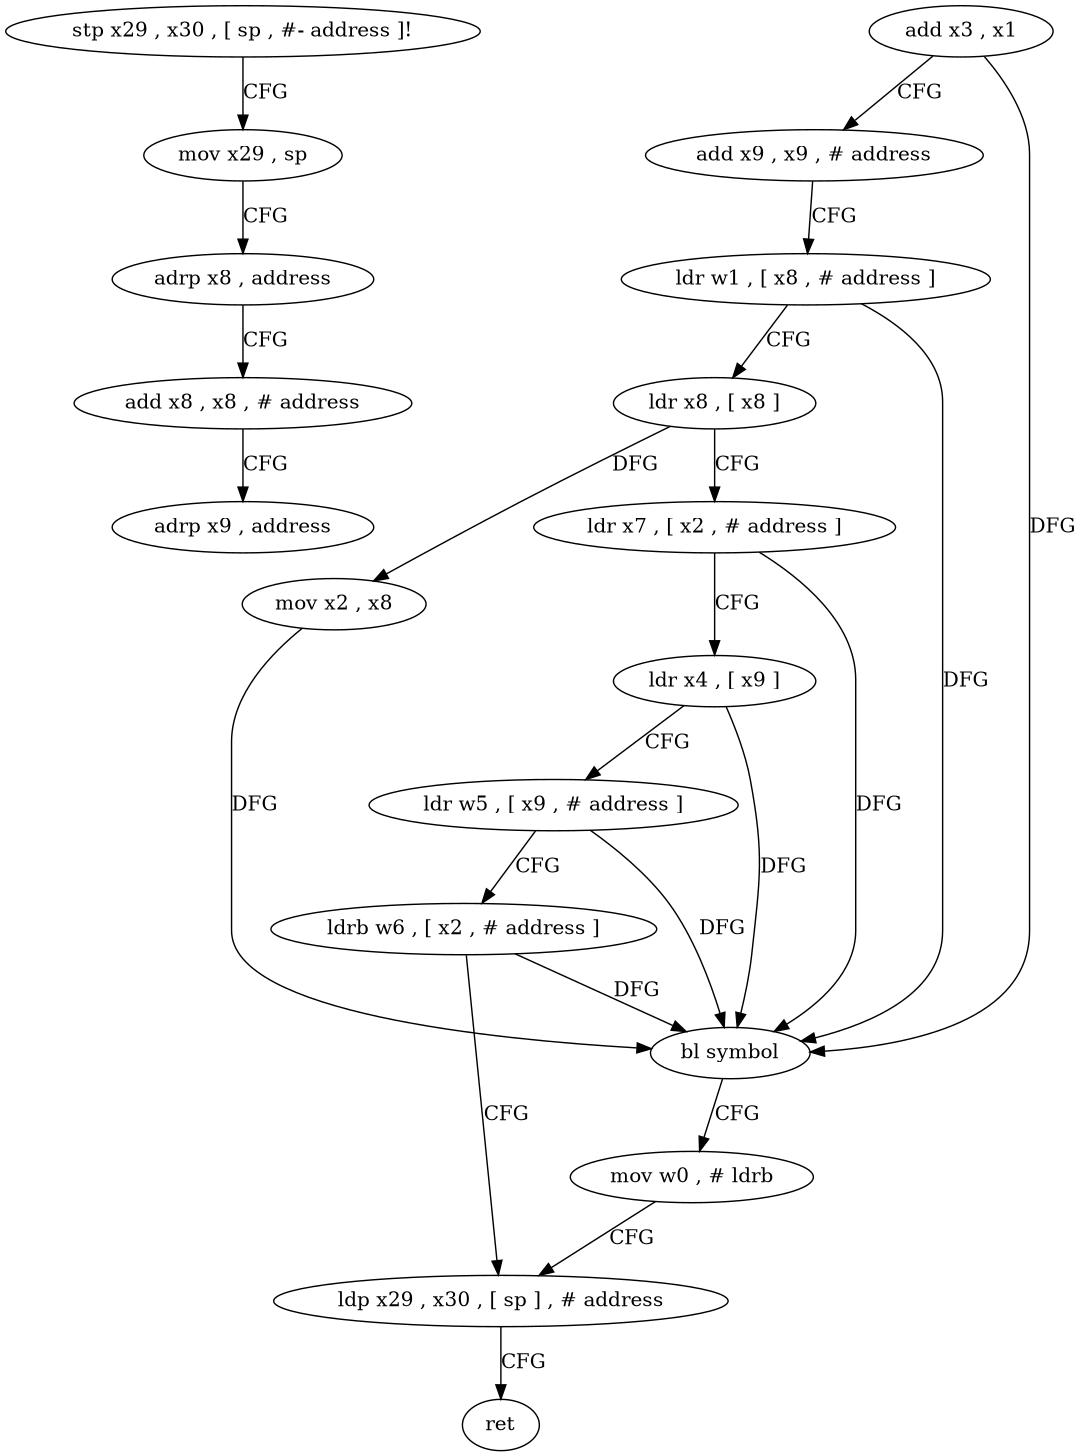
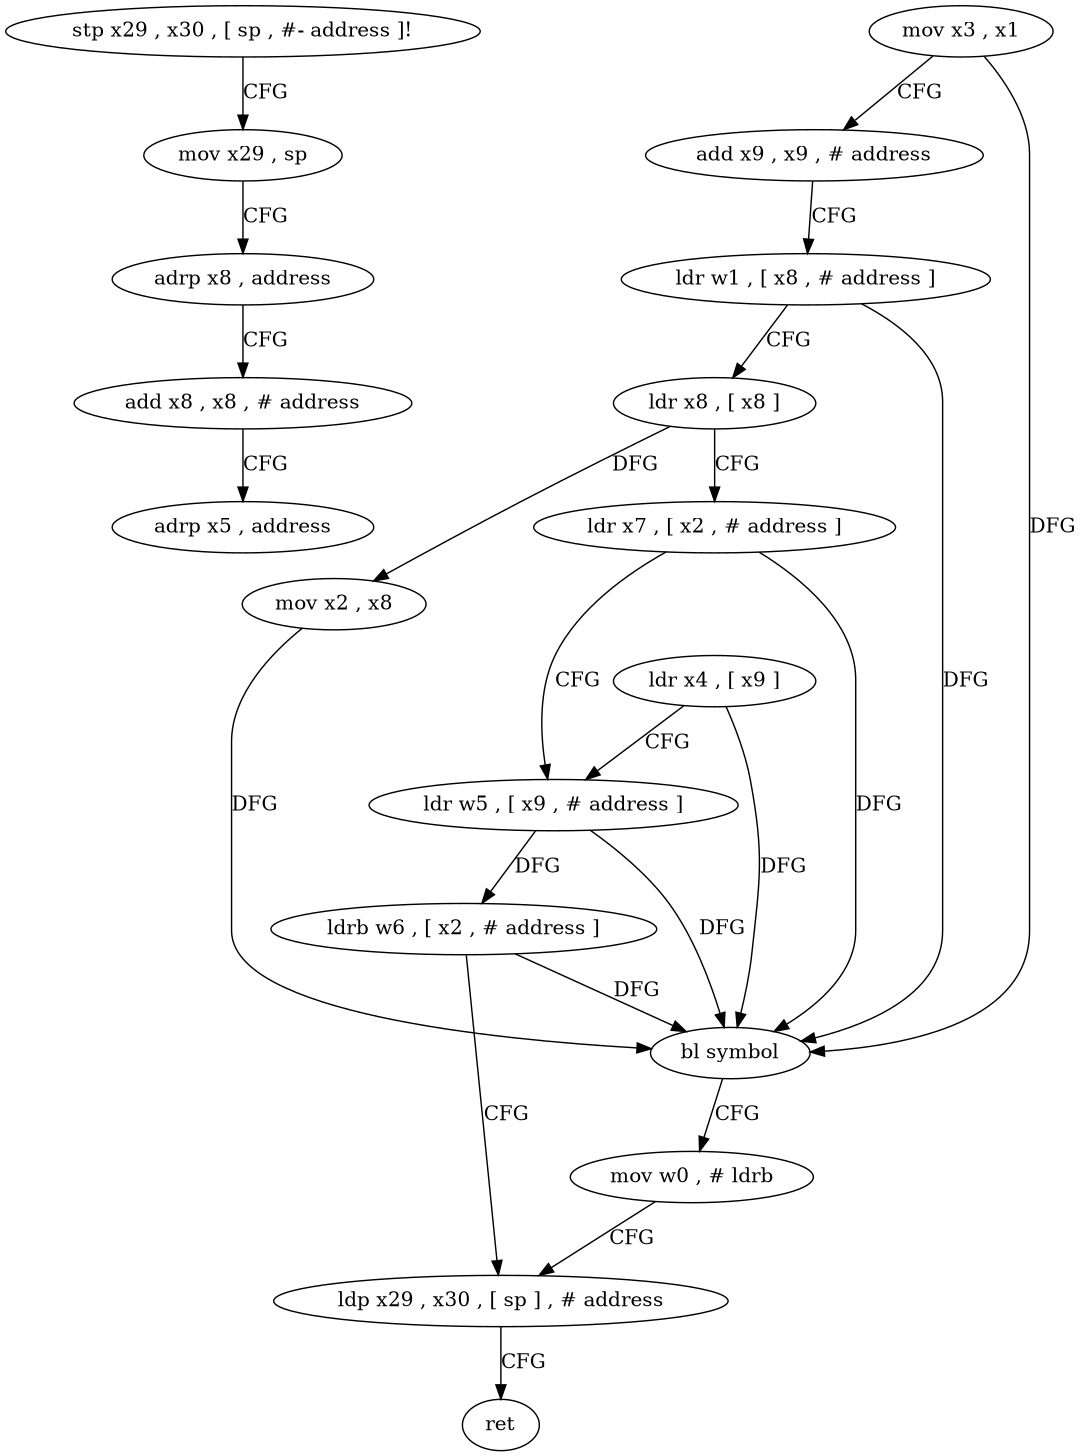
  digraph {
    n1 [label="stp x29 , x30 , [ sp , #- address ]!"]
    n2 [label="mov x29 , sp"]
    n3 [label="adrp x8 , address"]
    n4 [label="add x8 , x8 , # address"]
-   n5 [label="adrp x9 , address"]
-   n6 [label="add x3 , x1"]
+   n5 [label="adrp x5 , address"]
+   n6 [label="mov x3 , x1"]
    n7 [label="add x9 , x9 , # address"]
    n8 [label="bl symbol"]
    n9 [label="ldr w1 , [ x8 , # address ]"]
    n10 [label="mov w0 , # ldrb"]
    n11 [label="ldr x8 , [ x8 ]"]
    n12 [label="ldr x7 , [ x2 , # address ]"]
    n13 [label="mov x2 , x8"]
    n14 [label="ldr x4 , [ x9 ]"]
    n15 [label="ldr w5 , [ x9 , # address ]"]
    n16 [label="ldrb w6 , [ x2 , # address ]"]
    n17 [label="ldp x29 , x30 , [ sp ] , # address"]
    n18 [label=ret]
    n1 -> n2 [label=CFG]
    n2 -> n3 [label=CFG]
    n3 -> n4 [label=CFG]
    n4 -> n5 [label=CFG]
    n6 -> n7 [label=CFG]
    n6 -> n8 [label=DFG]
    n7 -> n9 [label=CFG]
    n8 -> n10 [label=CFG]
    n9 -> n8 [label=DFG]
    n9 -> n11 [label=CFG]
    n10 -> n17 [label=CFG]
    n11 -> n12 [label=CFG]
    n11 -> n13 [label=DFG]
    n12 -> n8 [label=DFG]
-   n12 -> n14 [label=CFG]
+   n12 -> n15 [label=CFG]
    n13 -> n8 [label=DFG]
    n14 -> n8 [label=DFG]
    n14 -> n15 [label=CFG]
    n15 -> n8 [label=DFG]
-   n15 -> n16 [label=CFG]
+   n15 -> n16 [label=DFG]
    n16 -> n8 [label=DFG]
    n16 -> n17 [label=CFG]
    n17 -> n18 [label=CFG]
  }
